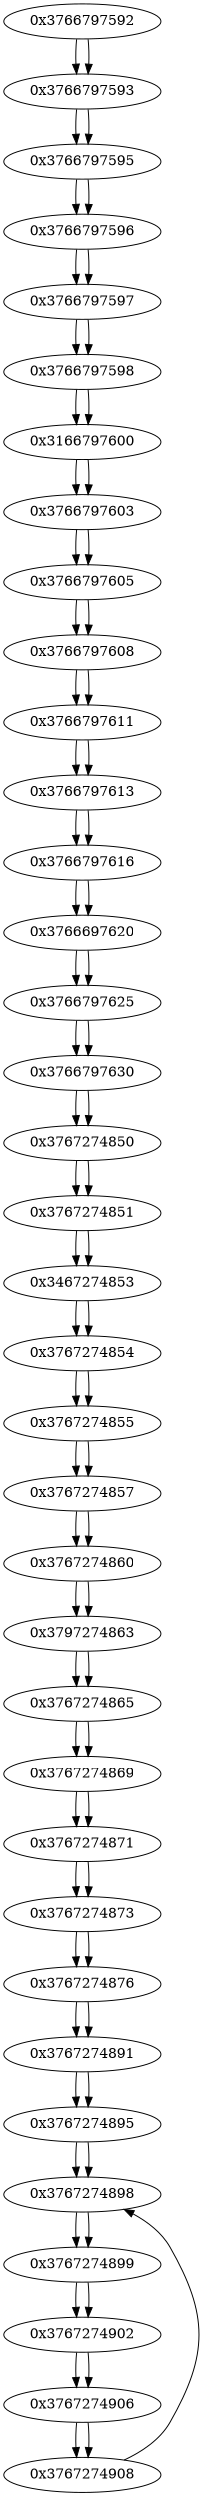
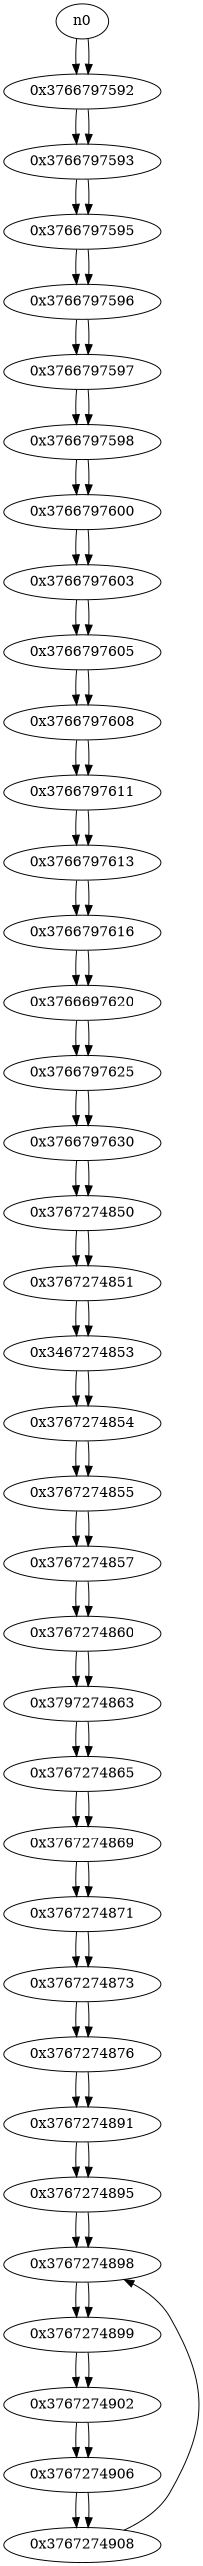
  digraph {
    n1 [label="0x3766797592"]
    n2 [label="0x3766797593"]
    n3 [label="0x3766797595"]
    n4 [label="0x3766797596"]
    n5 [label="0x3766797597"]
    n6 [label="0x3766797598"]
-   n7 [label="0x3166797600"]
+   n7 [label="0x3766797600"]
    n8 [label="0x3766797603"]
    n9 [label="0x3766797605"]
    n10 [label="0x3766797608"]
    n11 [label="0x3766797611"]
    n12 [label="0x3766797613"]
    n13 [label="0x3766797616"]
    n14 [label="0x3766697620"]
    n15 [label="0x3766797625"]
    n16 [label="0x3766797630"]
    n17 [label="0x3767274850"]
    n18 [label="0x3767274851"]
    n19 [label="0x3467274853"]
    n20 [label="0x3767274854"]
    n21 [label="0x3767274855"]
    n22 [label="0x3767274857"]
    n23 [label="0x3767274860"]
    n24 [label="0x3797274863"]
    n25 [label="0x3767274865"]
    n26 [label="0x3767274869"]
    n27 [label="0x3767274871"]
    n28 [label="0x3767274873"]
    n29 [label="0x3767274876"]
    n30 [label="0x3767274891"]
    n31 [label="0x3767274895"]
    n32 [label="0x3767274898"]
    n33 [label="0x3767274899"]
    n34 [label="0x3767274902"]
    n35 [label="0x3767274906"]
    n36 [label="0x3767274908"]
+   n0
    n1 -> n2
    n1 -> n2
    n2 -> n3
    n2 -> n3
    n3 -> n4
    n3 -> n4
    n4 -> n5
    n4 -> n5
    n5 -> n6
    n5 -> n6
    n6 -> n7
    n6 -> n7
    n7 -> n8
    n7 -> n8
    n8 -> n9
    n8 -> n9
    n9 -> n10
    n9 -> n10
    n10 -> n11
    n10 -> n11
    n11 -> n12
    n11 -> n12
    n12 -> n13
    n12 -> n13
    n13 -> n14
    n13 -> n14
    n14 -> n15
    n14 -> n15
    n15 -> n16
    n15 -> n16
    n16 -> n17
    n16 -> n17
    n17 -> n18
    n17 -> n18
    n18 -> n19
    n18 -> n19
    n19 -> n20
    n19 -> n20
    n20 -> n21
    n20 -> n21
    n21 -> n22
    n21 -> n22
    n22 -> n23
    n22 -> n23
    n23 -> n24
    n23 -> n24
    n24 -> n25
    n24 -> n25
    n25 -> n26
    n25 -> n26
    n26 -> n27
    n26 -> n27
    n27 -> n28
    n27 -> n28
    n28 -> n29
    n28 -> n29
    n29 -> n30
    n29 -> n30
    n30 -> n31
    n30 -> n31
    n31 -> n32
    n31 -> n32
    n32 -> n33
    n32 -> n33
    n33 -> n34
    n33 -> n34
    n34 -> n35
    n34 -> n35
    n35 -> n36
    n35 -> n36
    n36 -> n32
+   n0 -> n1
+   n0 -> n1
  }
